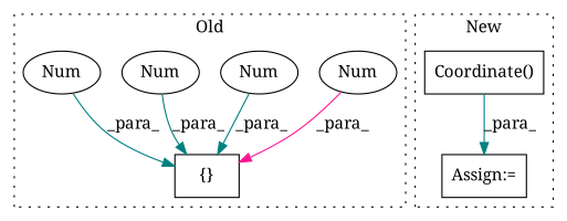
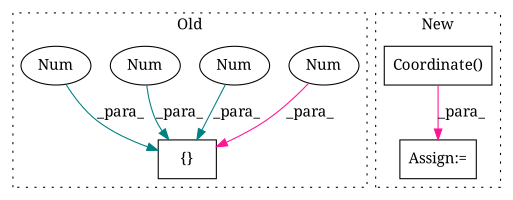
  digraph {
    fontname="Noto Serif"
    node [a=76 l=1 shape=ellipse fontname="Noto Serif"]
    edge [color=teal fontname="Noto Serif"]
    n1 [a=59 l="1,0" label="{}" s="4831,4842" shape=box]
    n2 [label=Num s=4832]
    n3 [label=Num s=4835]
    n4 [label=Num s=4841]
    n5 [label=Num s=4838]
    n6 [a=75 l=29 label="Coordinate()" s=4679 shape=box]
    n7 [a=68 l=3 label="Assign:=" s=4676 shape=box]
    subgraph cluster_1 {
      label=Old
      style=dotted
      n1
      n2
      n3
      n4
      n5
    }
    subgraph cluster_2 {
      label=New
      style=dotted
      n6
      n7
    }
    n2 -> n1 [label=_para_ color=deeppink]
    n3 -> n1 [label=_para_]
    n4 -> n1 [label=_para_]
    n5 -> n1 [label=_para_]
-   n6 -> n7 [label=_para_]
+   n6 -> n7 [label=_para_ color=deeppink]
  }
